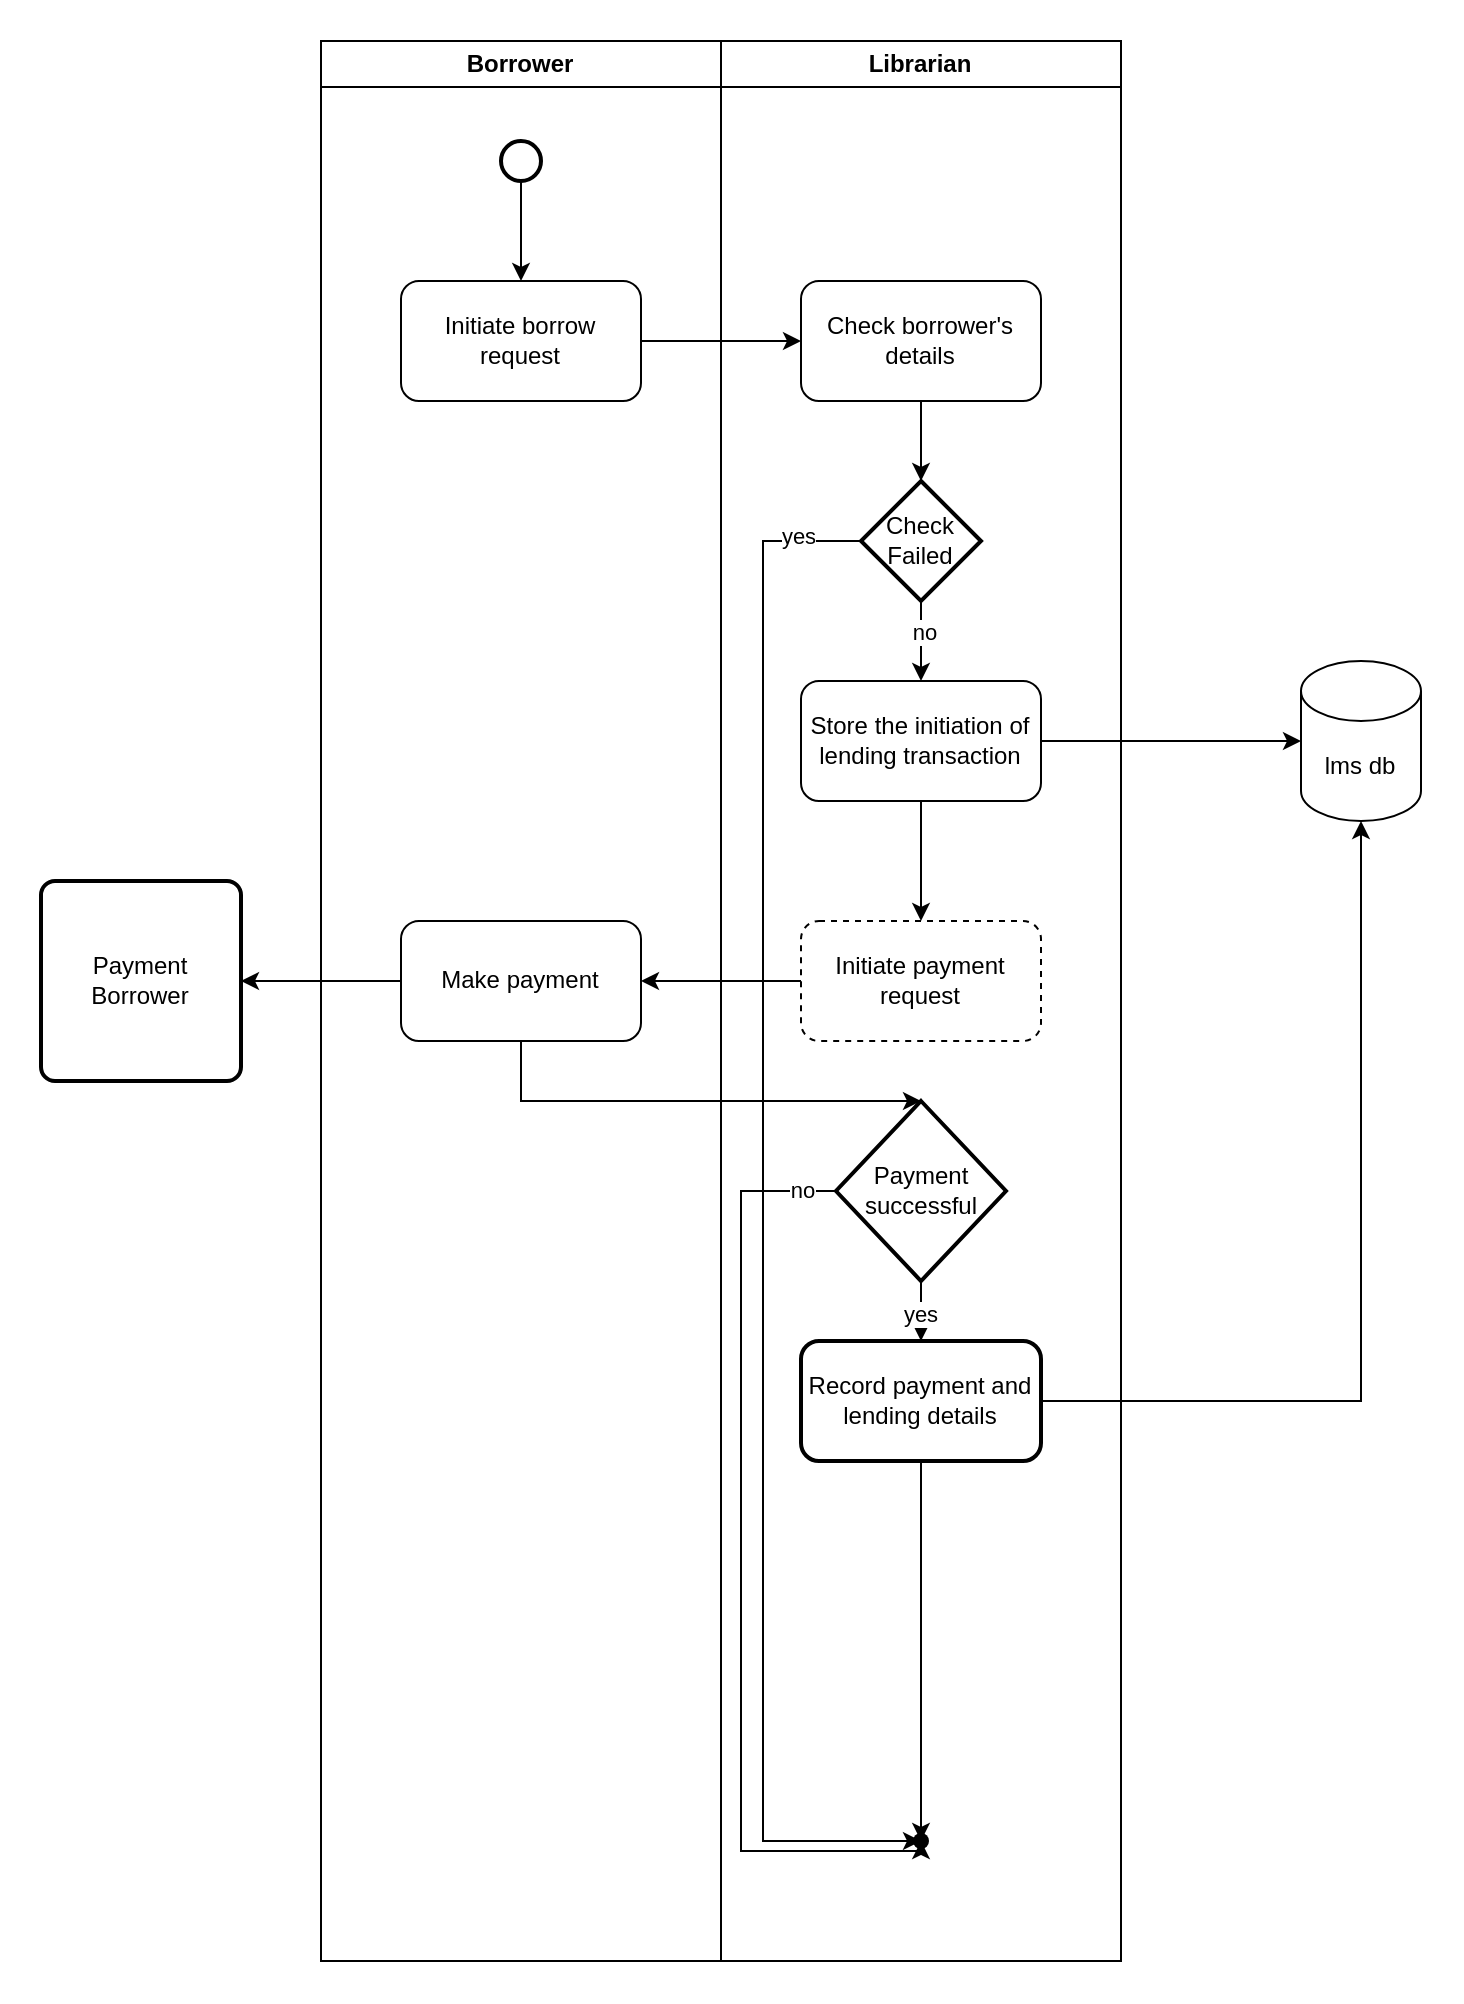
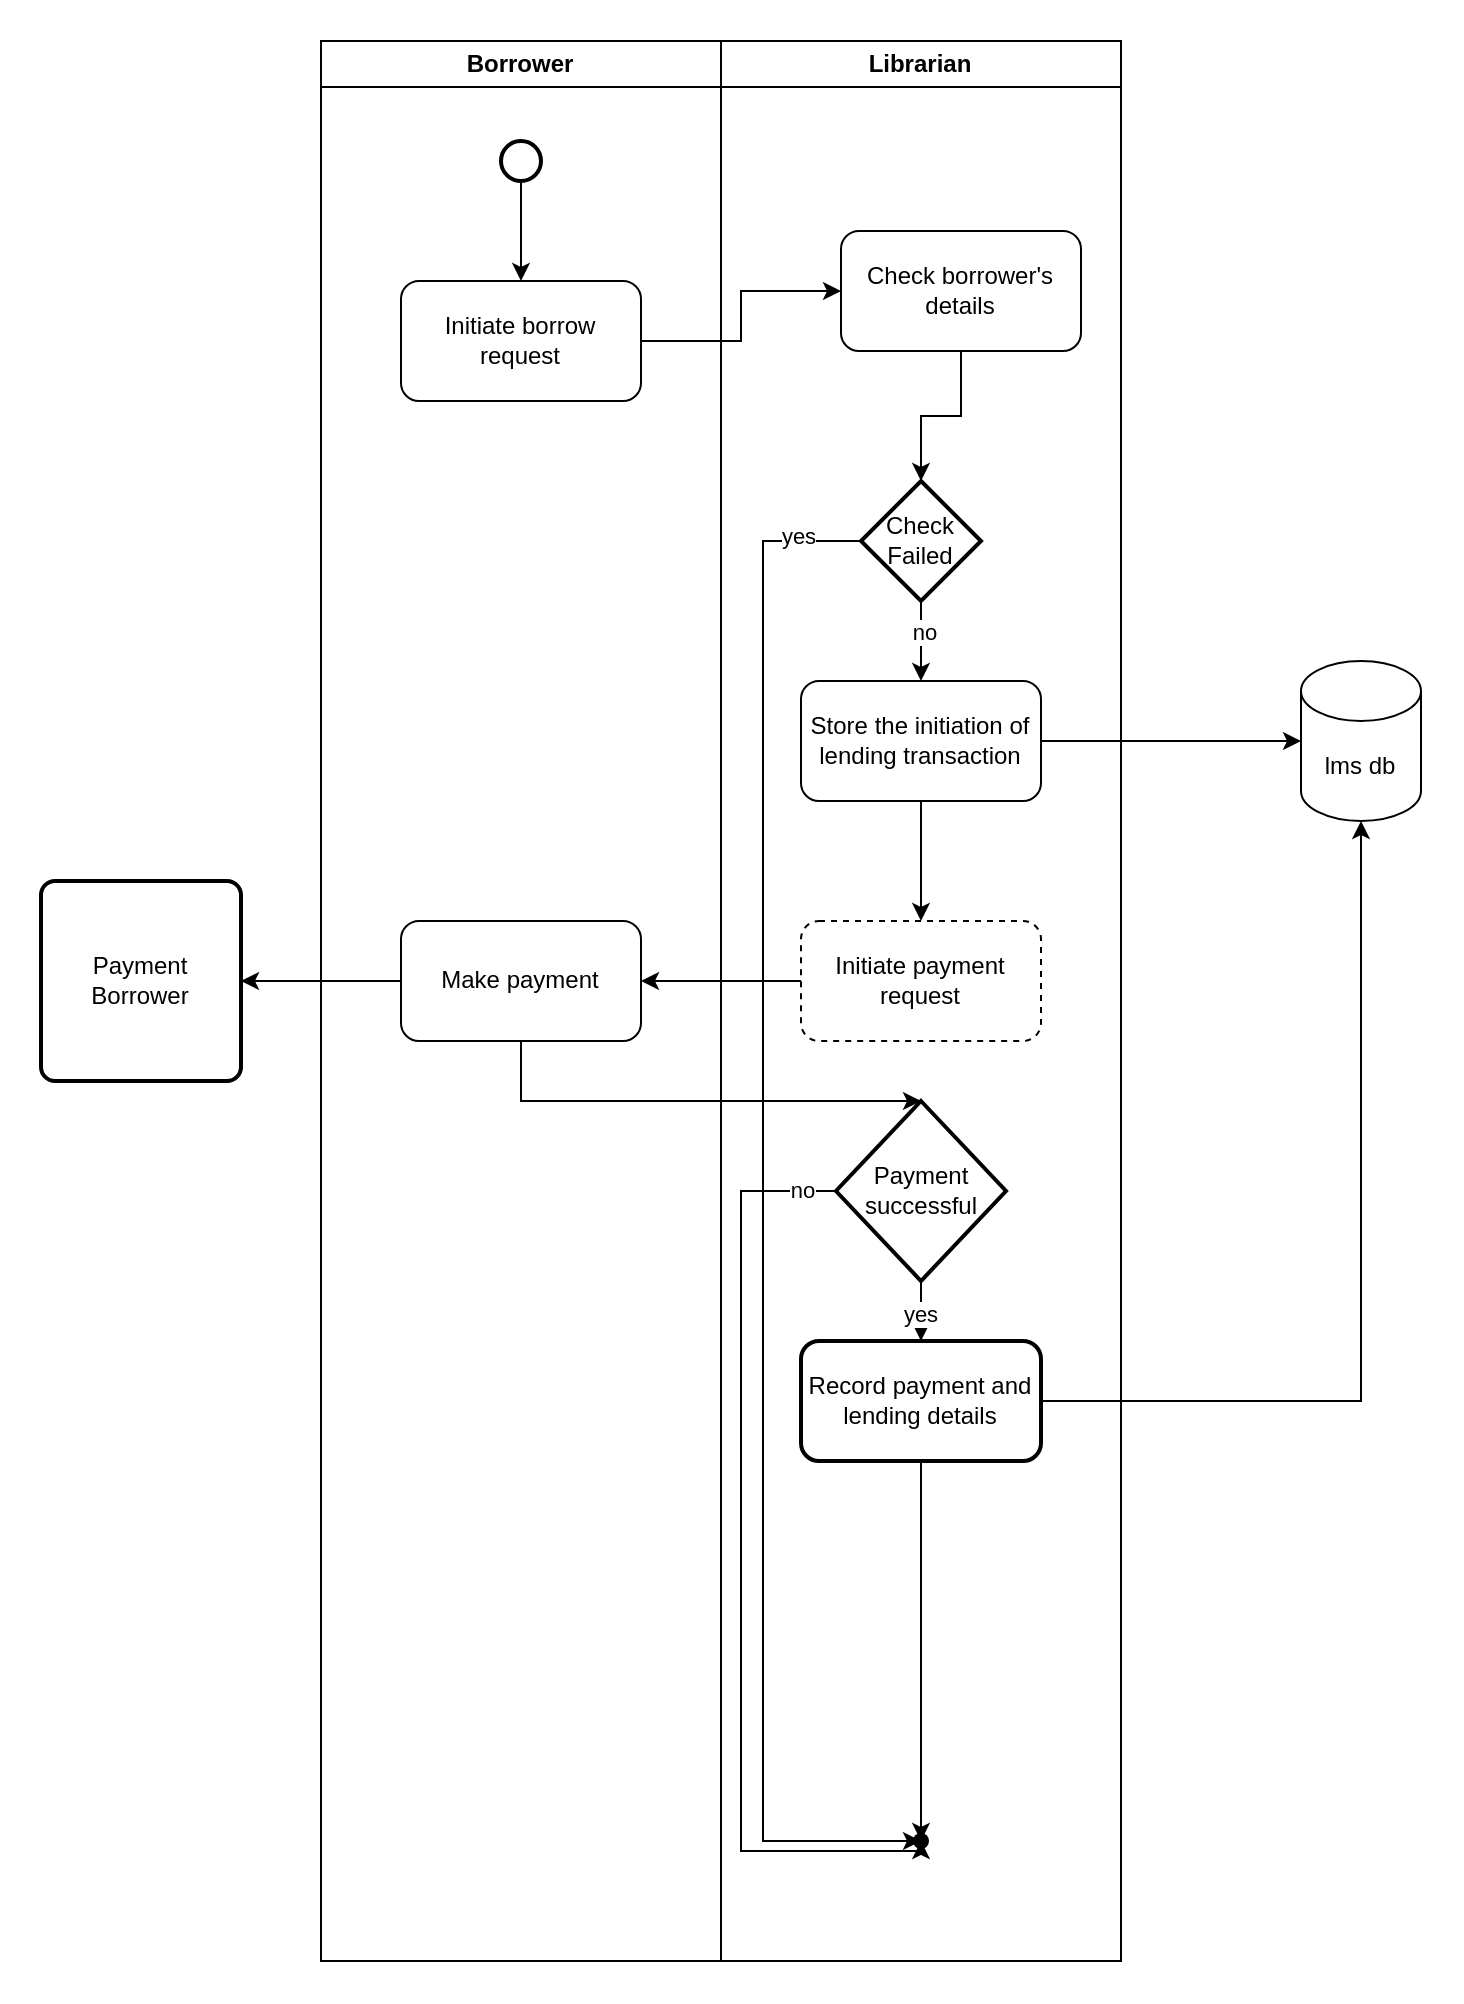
  <mxCell id="0" />
  <mxCell id="1" parent="0" />
  <mxCell id="2" value="Borrower" style="swimlane;whiteSpace=wrap;html=1;" vertex="1" parent="1"><mxGeometry x="160" y="20" width="200" height="960" as="geometry" /></mxCell>
  <mxCell id="3" value="" style="edgeStyle=orthogonalEdgeStyle;rounded=0;orthogonalLoop=1;jettySize=auto;html=1;" edge="1" parent="2" source="4" target="5"><mxGeometry relative="1" as="geometry" /></mxCell>
  <mxCell id="4" value="" style="strokeWidth=2;html=1;shape=mxgraph.flowchart.start_2;whiteSpace=wrap;" vertex="1" parent="2"><mxGeometry x="90" y="50" width="20" height="20" as="geometry" /></mxCell>
  <mxCell id="5" value="Initiate borrow request" style="rounded=1;whiteSpace=wrap;html=1;" vertex="1" parent="2"><mxGeometry x="40" y="120" width="120" height="60" as="geometry" /></mxCell>
  <mxCell id="6" value="Make payment" style="rounded=1;whiteSpace=wrap;html=1;" vertex="1" parent="2"><mxGeometry x="40" y="440" width="120" height="60" as="geometry" /></mxCell>
  <mxCell id="7" value="Librarian" style="swimlane;whiteSpace=wrap;html=1;" vertex="1" parent="1"><mxGeometry x="360" y="20" width="200" height="960" as="geometry" /></mxCell>
  <mxCell id="8" value="" style="edgeStyle=orthogonalEdgeStyle;rounded=0;orthogonalLoop=1;jettySize=auto;html=1;" edge="1" parent="7" source="9" target="14"><mxGeometry relative="1" as="geometry" /></mxCell>
- <mxCell id="9" value="Check borrower's details" style="rounded=1;whiteSpace=wrap;html=1;" vertex="1" parent="7"><mxGeometry x="40" y="120" width="120" height="60" as="geometry" /></mxCell>
+ <mxCell id="9" value="Check borrower's details" style="rounded=1;whiteSpace=wrap;html=1;" vertex="1" parent="7"><mxGeometry x="60" y="95" width="120" height="60" as="geometry" /></mxCell>
  <mxCell id="10" value="" style="edgeStyle=orthogonalEdgeStyle;rounded=0;orthogonalLoop=1;jettySize=auto;html=1;" edge="1" parent="7" source="14" target="16"><mxGeometry relative="1" as="geometry" /></mxCell>
  <mxCell id="11" value="no" style="edgeLabel;html=1;align=center;verticalAlign=middle;resizable=0;points=[];" vertex="1" connectable="0" parent="10"><mxGeometry x="-0.263" y="1" relative="1" as="geometry"><mxPoint as="offset" /></mxGeometry></mxCell>
  <mxCell id="12" style="edgeStyle=orthogonalEdgeStyle;rounded=0;orthogonalLoop=1;jettySize=auto;html=1;entryX=0.226;entryY=0.658;entryDx=0;entryDy=0;entryPerimeter=0;" edge="1" parent="7" source="14" target="20"><mxGeometry relative="1" as="geometry"><mxPoint x="20" y="730" as="targetPoint" /><Array as="points"><mxPoint x="21" y="250" /><mxPoint x="21" y="900" /></Array></mxGeometry></mxCell>
  <mxCell id="13" value="yes" style="edgeLabel;html=1;align=center;verticalAlign=middle;resizable=0;points=[];" vertex="1" connectable="0" parent="12"><mxGeometry x="-0.917" y="-3" relative="1" as="geometry"><mxPoint as="offset" /></mxGeometry></mxCell>
  <mxCell id="14" value="Check Failed" style="strokeWidth=2;html=1;shape=mxgraph.flowchart.decision;whiteSpace=wrap;" vertex="1" parent="7"><mxGeometry x="70" y="220" width="60" height="60" as="geometry" /></mxCell>
  <mxCell id="15" value="" style="edgeStyle=orthogonalEdgeStyle;rounded=0;orthogonalLoop=1;jettySize=auto;html=1;" edge="1" parent="7" source="16" target="17"><mxGeometry relative="1" as="geometry" /></mxCell>
  <mxCell id="16" value="Store the initiation of lending transaction" style="rounded=1;whiteSpace=wrap;html=1;" vertex="1" parent="7"><mxGeometry x="40" y="320" width="120" height="60" as="geometry" /></mxCell>
  <mxCell id="17" value="Initiate payment request" style="rounded=1;whiteSpace=wrap;html=1;dashed=1;" vertex="1" parent="7"><mxGeometry x="40" y="440" width="120" height="60" as="geometry" /></mxCell>
  <mxCell id="18" value="" style="edgeStyle=orthogonalEdgeStyle;rounded=0;orthogonalLoop=1;jettySize=auto;html=1;" edge="1" parent="7" source="19" target="20"><mxGeometry relative="1" as="geometry" /></mxCell>
  <mxCell id="19" value="Record payment and lending details" style="rounded=1;whiteSpace=wrap;html=1;strokeWidth=2;" vertex="1" parent="7"><mxGeometry x="40" y="650" width="120" height="60" as="geometry" /></mxCell>
  <mxCell id="20" value="" style="shape=waypoint;sketch=0;size=6;pointerEvents=1;points=[];fillColor=default;resizable=0;rotatable=0;perimeter=centerPerimeter;snapToPoint=1;rounded=1;strokeWidth=2;" vertex="1" parent="7"><mxGeometry x="90" y="890" width="20" height="20" as="geometry" /></mxCell>
  <mxCell id="21" value="Payment successful" style="strokeWidth=2;html=1;shape=mxgraph.flowchart.decision;whiteSpace=wrap;" vertex="1" parent="7"><mxGeometry x="57.5" y="530" width="85" height="90" as="geometry" /></mxCell>
  <mxCell id="22" value="" style="edgeStyle=orthogonalEdgeStyle;rounded=0;orthogonalLoop=1;jettySize=auto;html=1;" edge="1" parent="7" source="21" target="19"><mxGeometry relative="1" as="geometry" /></mxCell>
  <mxCell id="23" value="yes" style="edgeLabel;html=1;align=center;verticalAlign=middle;resizable=0;points=[];" vertex="1" connectable="0" parent="22"><mxGeometry x="0.43" y="-1" relative="1" as="geometry"><mxPoint as="offset" /></mxGeometry></mxCell>
  <mxCell id="24" value="" style="edgeStyle=orthogonalEdgeStyle;rounded=0;orthogonalLoop=1;jettySize=auto;html=1;entryX=0.314;entryY=0.768;entryDx=0;entryDy=0;entryPerimeter=0;" edge="1" parent="7" source="21" target="20"><mxGeometry relative="1" as="geometry"><mxPoint x="10" y="880" as="targetPoint" /><Array as="points"><mxPoint x="10" y="575" /><mxPoint x="10" y="905" /><mxPoint x="100" y="905" /></Array></mxGeometry></mxCell>
  <mxCell id="25" value="no" style="edgeLabel;html=1;align=center;verticalAlign=middle;resizable=0;points=[];" vertex="1" connectable="0" parent="24"><mxGeometry x="-0.93" y="-1" relative="1" as="geometry"><mxPoint as="offset" /></mxGeometry></mxCell>
  <mxCell id="26" value="" style="edgeStyle=orthogonalEdgeStyle;rounded=0;orthogonalLoop=1;jettySize=auto;html=1;" edge="1" parent="1" source="5" target="9"><mxGeometry relative="1" as="geometry" /></mxCell>
  <mxCell id="27" value="lms db" style="shape=cylinder3;whiteSpace=wrap;html=1;boundedLbl=1;backgroundOutline=1;size=15;" vertex="1" parent="1"><mxGeometry x="650" y="330" width="60" height="80" as="geometry" /></mxCell>
  <mxCell id="28" style="edgeStyle=orthogonalEdgeStyle;rounded=0;orthogonalLoop=1;jettySize=auto;html=1;entryX=0;entryY=0.5;entryDx=0;entryDy=0;entryPerimeter=0;" edge="1" parent="1" source="16" target="27"><mxGeometry relative="1" as="geometry" /></mxCell>
  <mxCell id="29" value="" style="edgeStyle=orthogonalEdgeStyle;rounded=0;orthogonalLoop=1;jettySize=auto;html=1;" edge="1" parent="1" source="17" target="6"><mxGeometry relative="1" as="geometry" /></mxCell>
  <mxCell id="30" value="Payment Borrower" style="rounded=1;whiteSpace=wrap;html=1;absoluteArcSize=1;arcSize=14;strokeWidth=2;" vertex="1" parent="1"><mxGeometry x="20" y="440" width="100" height="100" as="geometry" /></mxCell>
  <mxCell id="31" style="edgeStyle=orthogonalEdgeStyle;rounded=0;orthogonalLoop=1;jettySize=auto;html=1;" edge="1" parent="1" source="6" target="30"><mxGeometry relative="1" as="geometry" /></mxCell>
  <mxCell id="32" style="edgeStyle=orthogonalEdgeStyle;rounded=0;orthogonalLoop=1;jettySize=auto;html=1;" edge="1" parent="1" source="19" target="27"><mxGeometry relative="1" as="geometry" /></mxCell>
  <mxCell id="33" value="" style="edgeStyle=orthogonalEdgeStyle;rounded=0;orthogonalLoop=1;jettySize=auto;html=1;entryX=0.5;entryY=0;entryDx=0;entryDy=0;entryPerimeter=0;" edge="1" parent="1" source="6" target="21"><mxGeometry relative="1" as="geometry"><Array as="points"><mxPoint x="260" y="550" /></Array></mxGeometry></mxCell>
